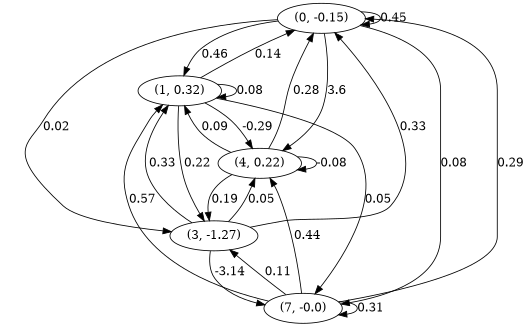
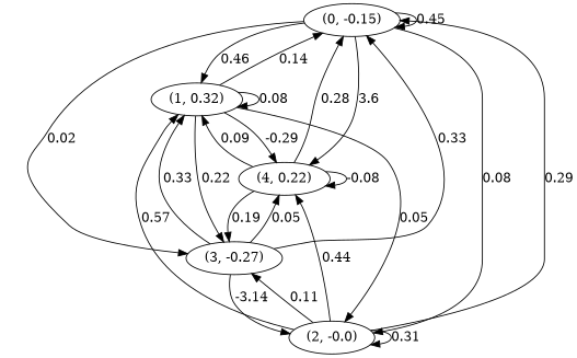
  digraph {
    n1 [label="(0, -0.15)"]
    n2 [label="(1, 0.32)"]
-   n3 [label="(7, -0.0)"]
-   n4 [label="(3, -1.27)"]
+   n3 [label="(2, -0.0)"]
+   n4 [label="(3, -0.27)"]
    n5 [label="(4, 0.22)"]
    n1 -> n1 [label=0.45]
    n1 -> n2 [label=0.46]
    n1 -> n3 [label=0.08]
    n1 -> n4 [label=0.02]
    n1 -> n5 [label=3.6]
    n2 -> n1 [label=0.14]
    n2 -> n2 [label=0.08]
    n2 -> n3 [label=0.05]
    n2 -> n4 [label=0.22]
    n2 -> n5 [label=-0.29]
    n3 -> n1 [label=0.29]
    n3 -> n2 [label=0.57]
    n3 -> n3 [label=0.31]
    n3 -> n4 [label=0.11]
    n3 -> n5 [label=0.44]
    n4 -> n1 [label=0.33]
    n4 -> n2 [label=0.33]
    n4 -> n3 [label=-3.14]
    n4 -> n5 [label=0.05]
    n5 -> n1 [label=0.28]
    n5 -> n2 [label=0.09]
    n5 -> n4 [label=0.19]
    n5 -> n5 [label=-0.08]
  }
